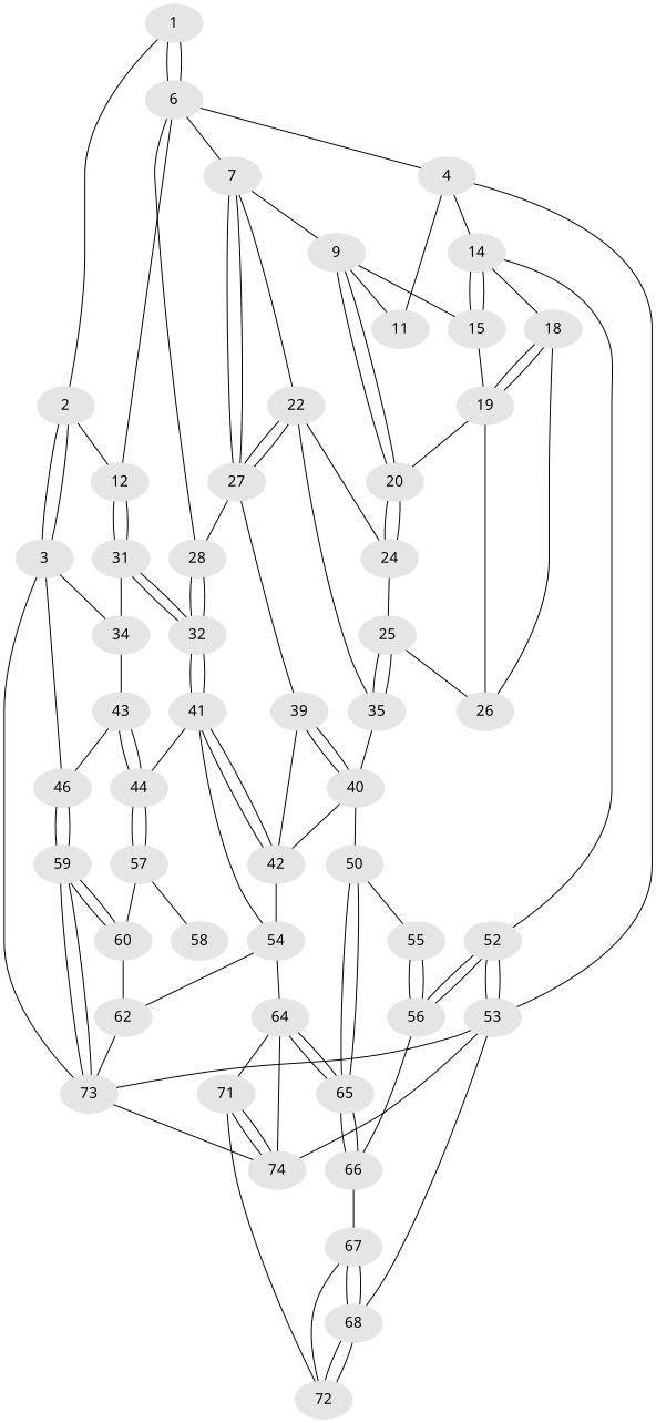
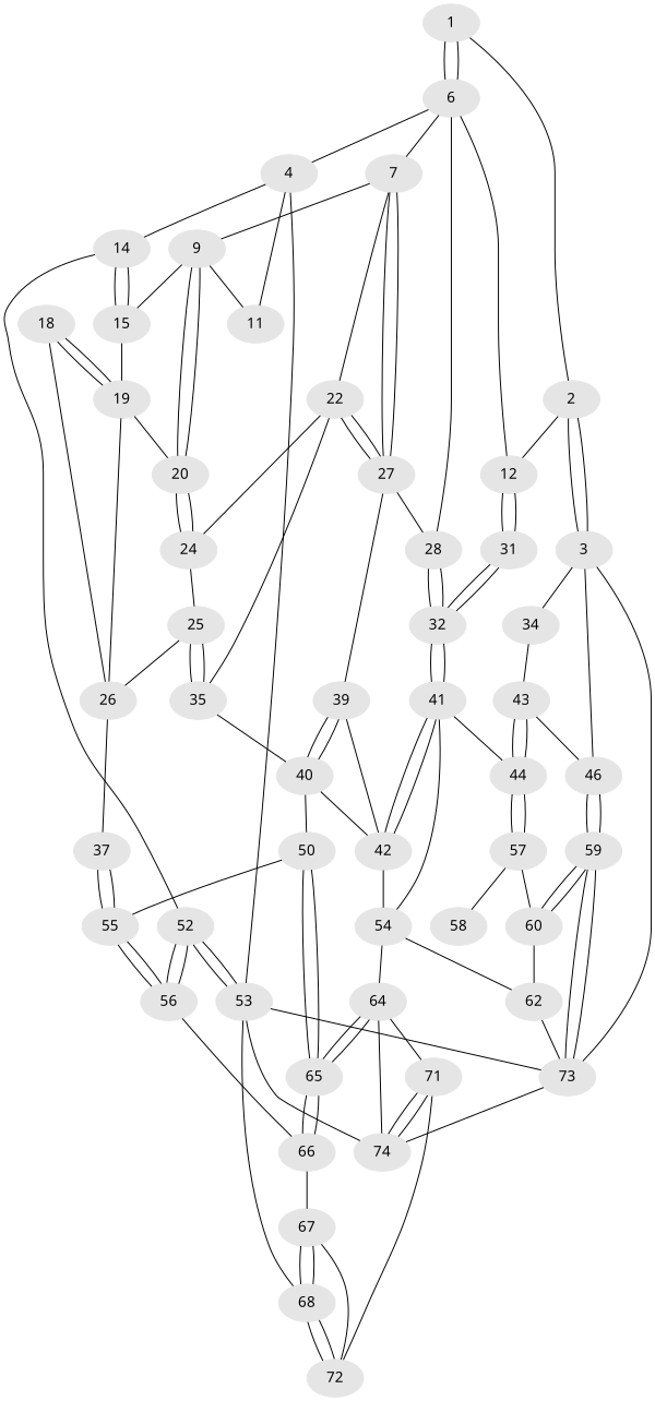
  graph {
    fontname="Noto Sans"
    node [color=gray90 fontname="Noto Sans" style=filled]
    edge [fontname="Noto Sans"]
    1
    2
    6 [super="+13"]
    3 [super="+33"]
    12
    4 [super="+5"]
    7 [super="+8"]
    28
    34
    46
    73 [super="+76"]
    31
    11
    14 [super="+17"]
    53 [super="+69"]
    43 [super="+47"]
    59
    74 [super="+75"]
    15 [super="+16"]
    18
    52
    68
    9 [super="+10"]
    22 [super="+23"]
    27 [super="+29"]
    32
    20
    24
    35 [super="+38"]
    39
    19 [super="+21"]
    26 [super="+30"]
    56
+   37
    25
    40 [super="+49"]
    55
    42 [super="+48"]
    41 [super="+45"]
    44
    54 [super="+63"]
    50 [super="+51"]
    65
    57 [super="+61"]
    62
    64 [super="+70"]
    58
    60
    66
    72
    71
    67
    1 -- 2
    1 -- 6
    1 -- 6
    2 -- 3
    2 -- 3
    2 -- 12
    6 -- 12
    6 -- 4
    6 -- 7
    6 -- 28
    3 -- 34
    3 -- 46
    3 -- 73
    12 -- 31
    12 -- 31
    4 -- 11
    4 -- 14
    4 -- 53
    7 -- 9
    7 -- 22
    7 -- 27
    7 -- 27
    28 -- 32
    28 -- 32
    34 -- 43
    46 -- 59
    46 -- 59
    73 -- 74
-   31 -- 34
    31 -- 32
    31 -- 32
    14 -- 15
    14 -- 15
-   14 -- 18
    14 -- 52
    53 -- 73
    53 -- 74
    53 -- 68
    43 -- 46
    43 -- 44
    43 -- 44
    59 -- 73
    59 -- 73
    59 -- 60
    59 -- 60
    15 -- 19
    18 -- 19
    18 -- 19
    18 -- 26
    52 -- 53
    52 -- 53
    52 -- 56
    52 -- 56
    68 -- 72
    68 -- 72
    9 -- 11
    9 -- 15
    9 -- 20
    9 -- 20
    22 -- 27
    22 -- 27
    22 -- 24
    22 -- 35
    27 -- 28
    27 -- 39
    32 -- 41
    32 -- 41
    20 -- 24
    20 -- 24
    24 -- 25
    35 -- 40
    39 -- 40
    39 -- 40
    39 -- 42
    19 -- 20
    19 -- 26
+   26 -- 37
    56 -- 66
+   37 -- 55
+   37 -- 55
    25 -- 35
    25 -- 35
    25 -- 26
    40 -- 42
    40 -- 50
    55 -- 56
    55 -- 56
    42 -- 54
    41 -- 42
    41 -- 42
    41 -- 44
    41 -- 54
    44 -- 57
    44 -- 57
    54 -- 62
    54 -- 64
    50 -- 55
    50 -- 65
    50 -- 65
    65 -- 66
    65 -- 66
    57 -- 58 [weight=2]
    57 -- 60
    62 -- 73
    64 -- 74
    64 -- 65
    64 -- 65
    64 -- 71
    60 -- 62
    66 -- 67
    71 -- 74
    71 -- 74
    71 -- 72
    67 -- 68
    67 -- 68
    67 -- 72
  }
